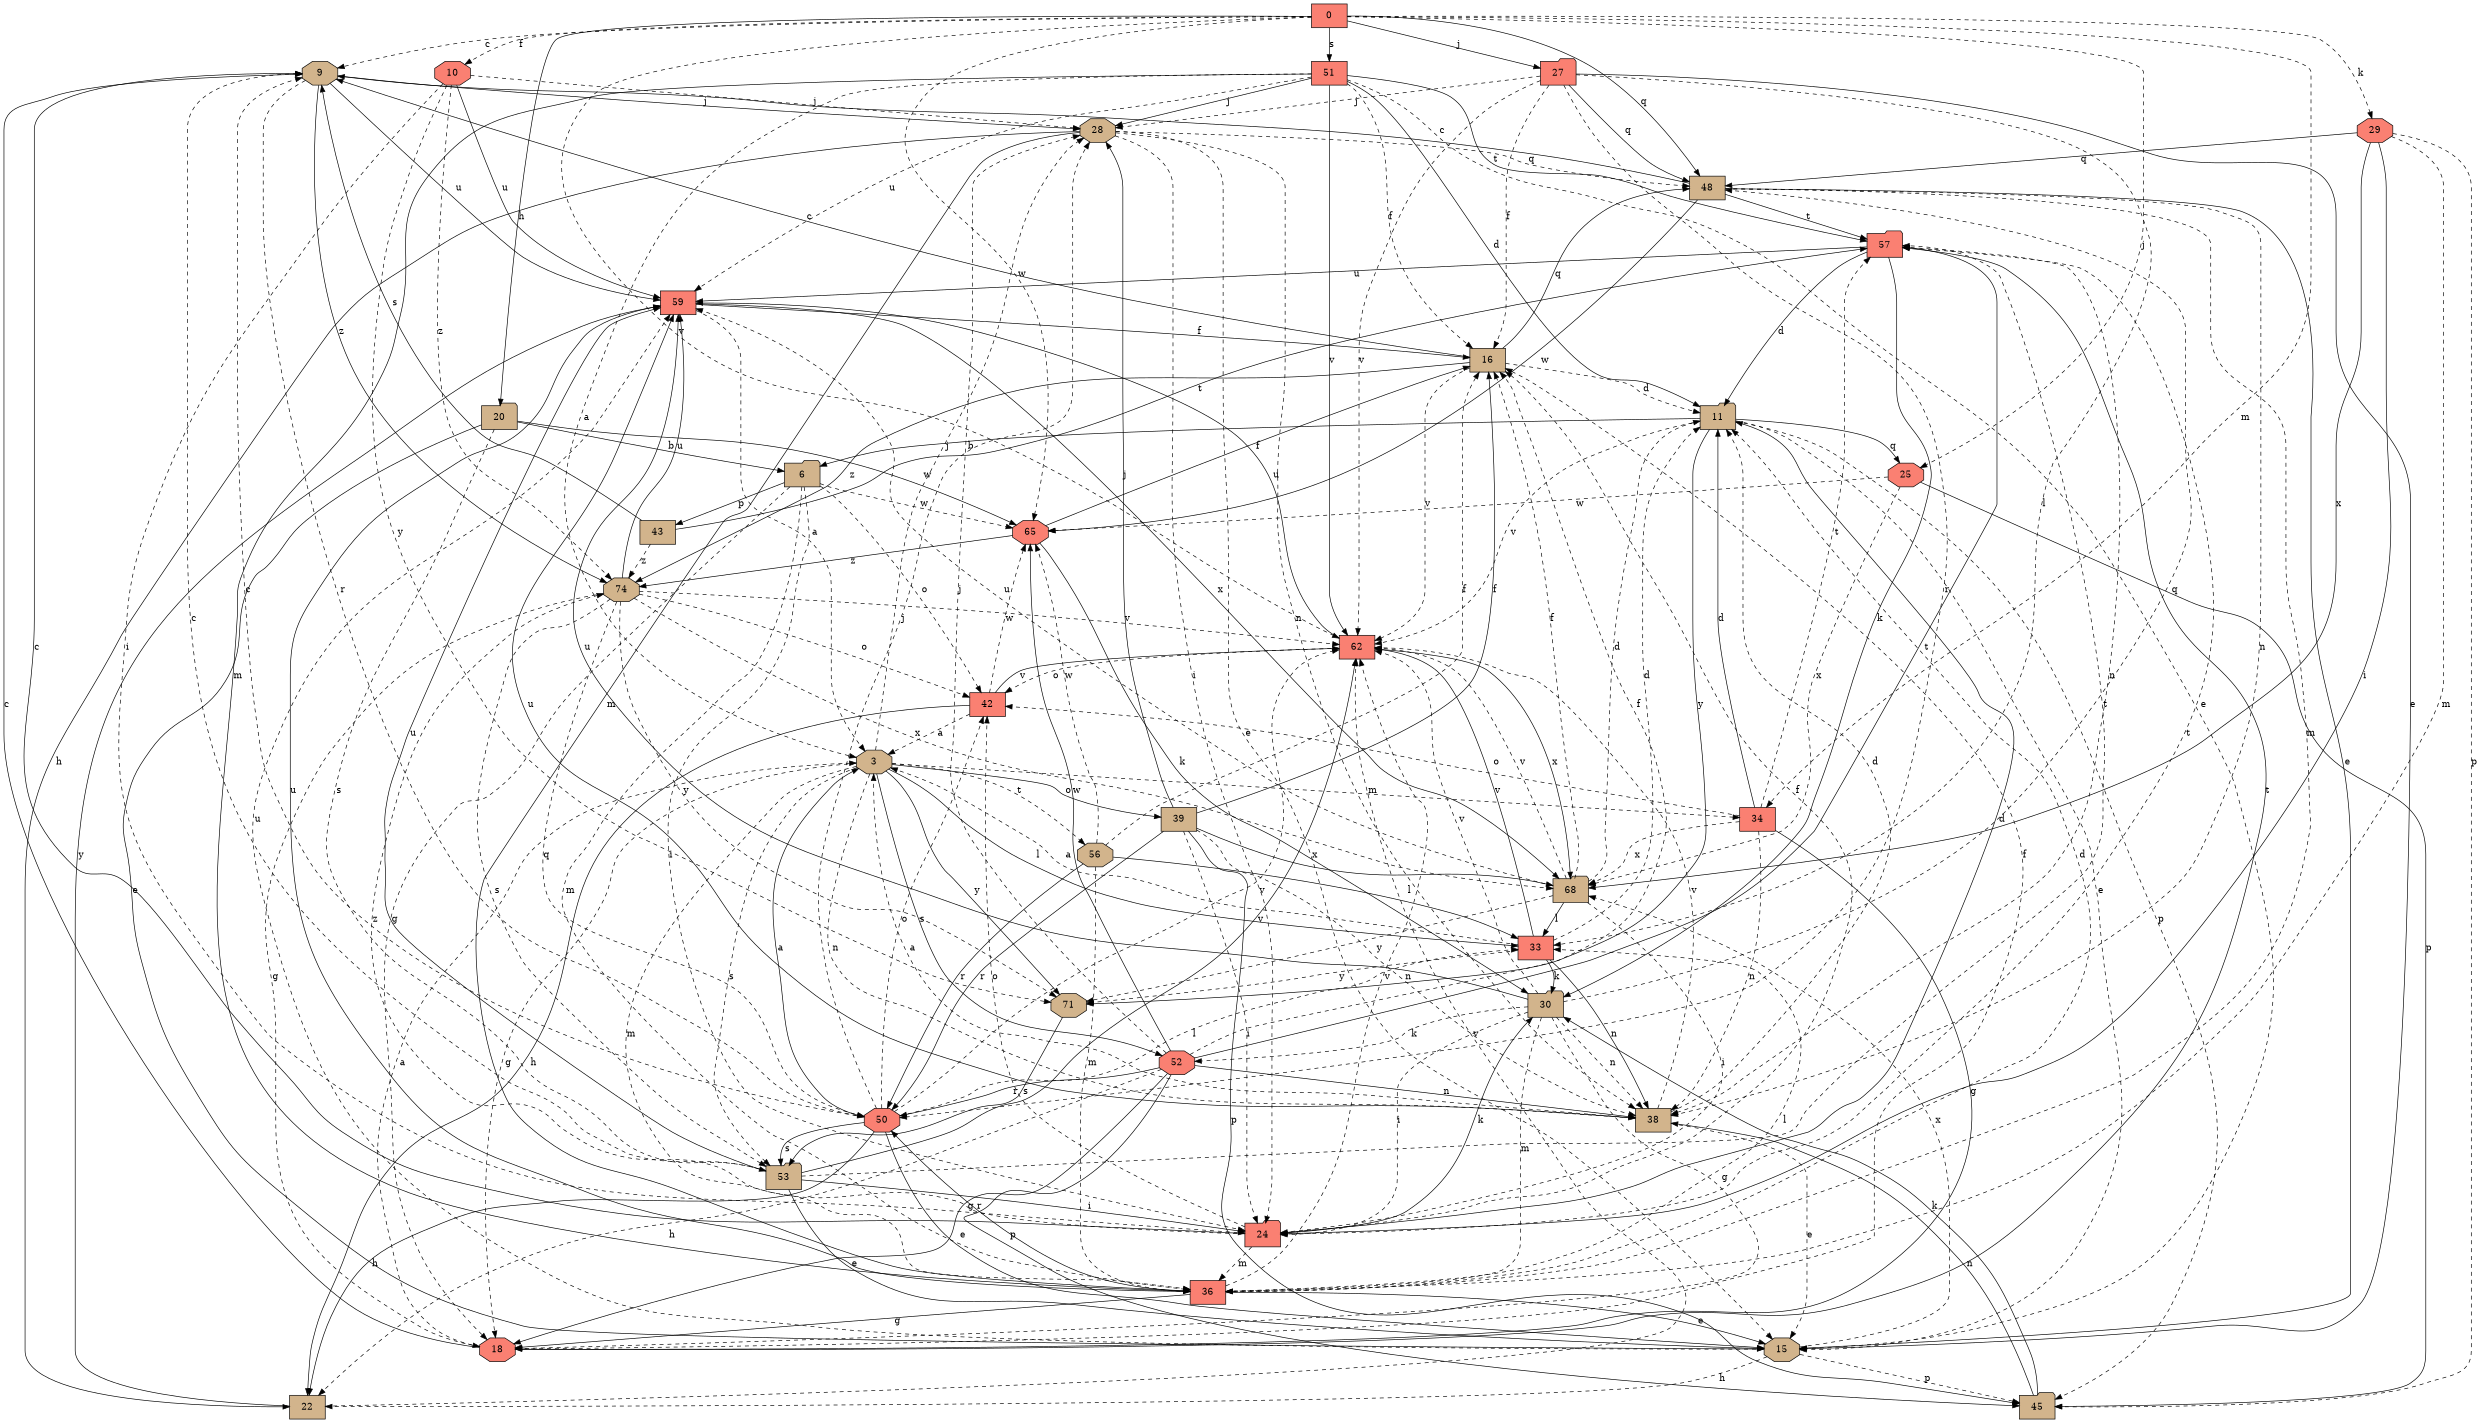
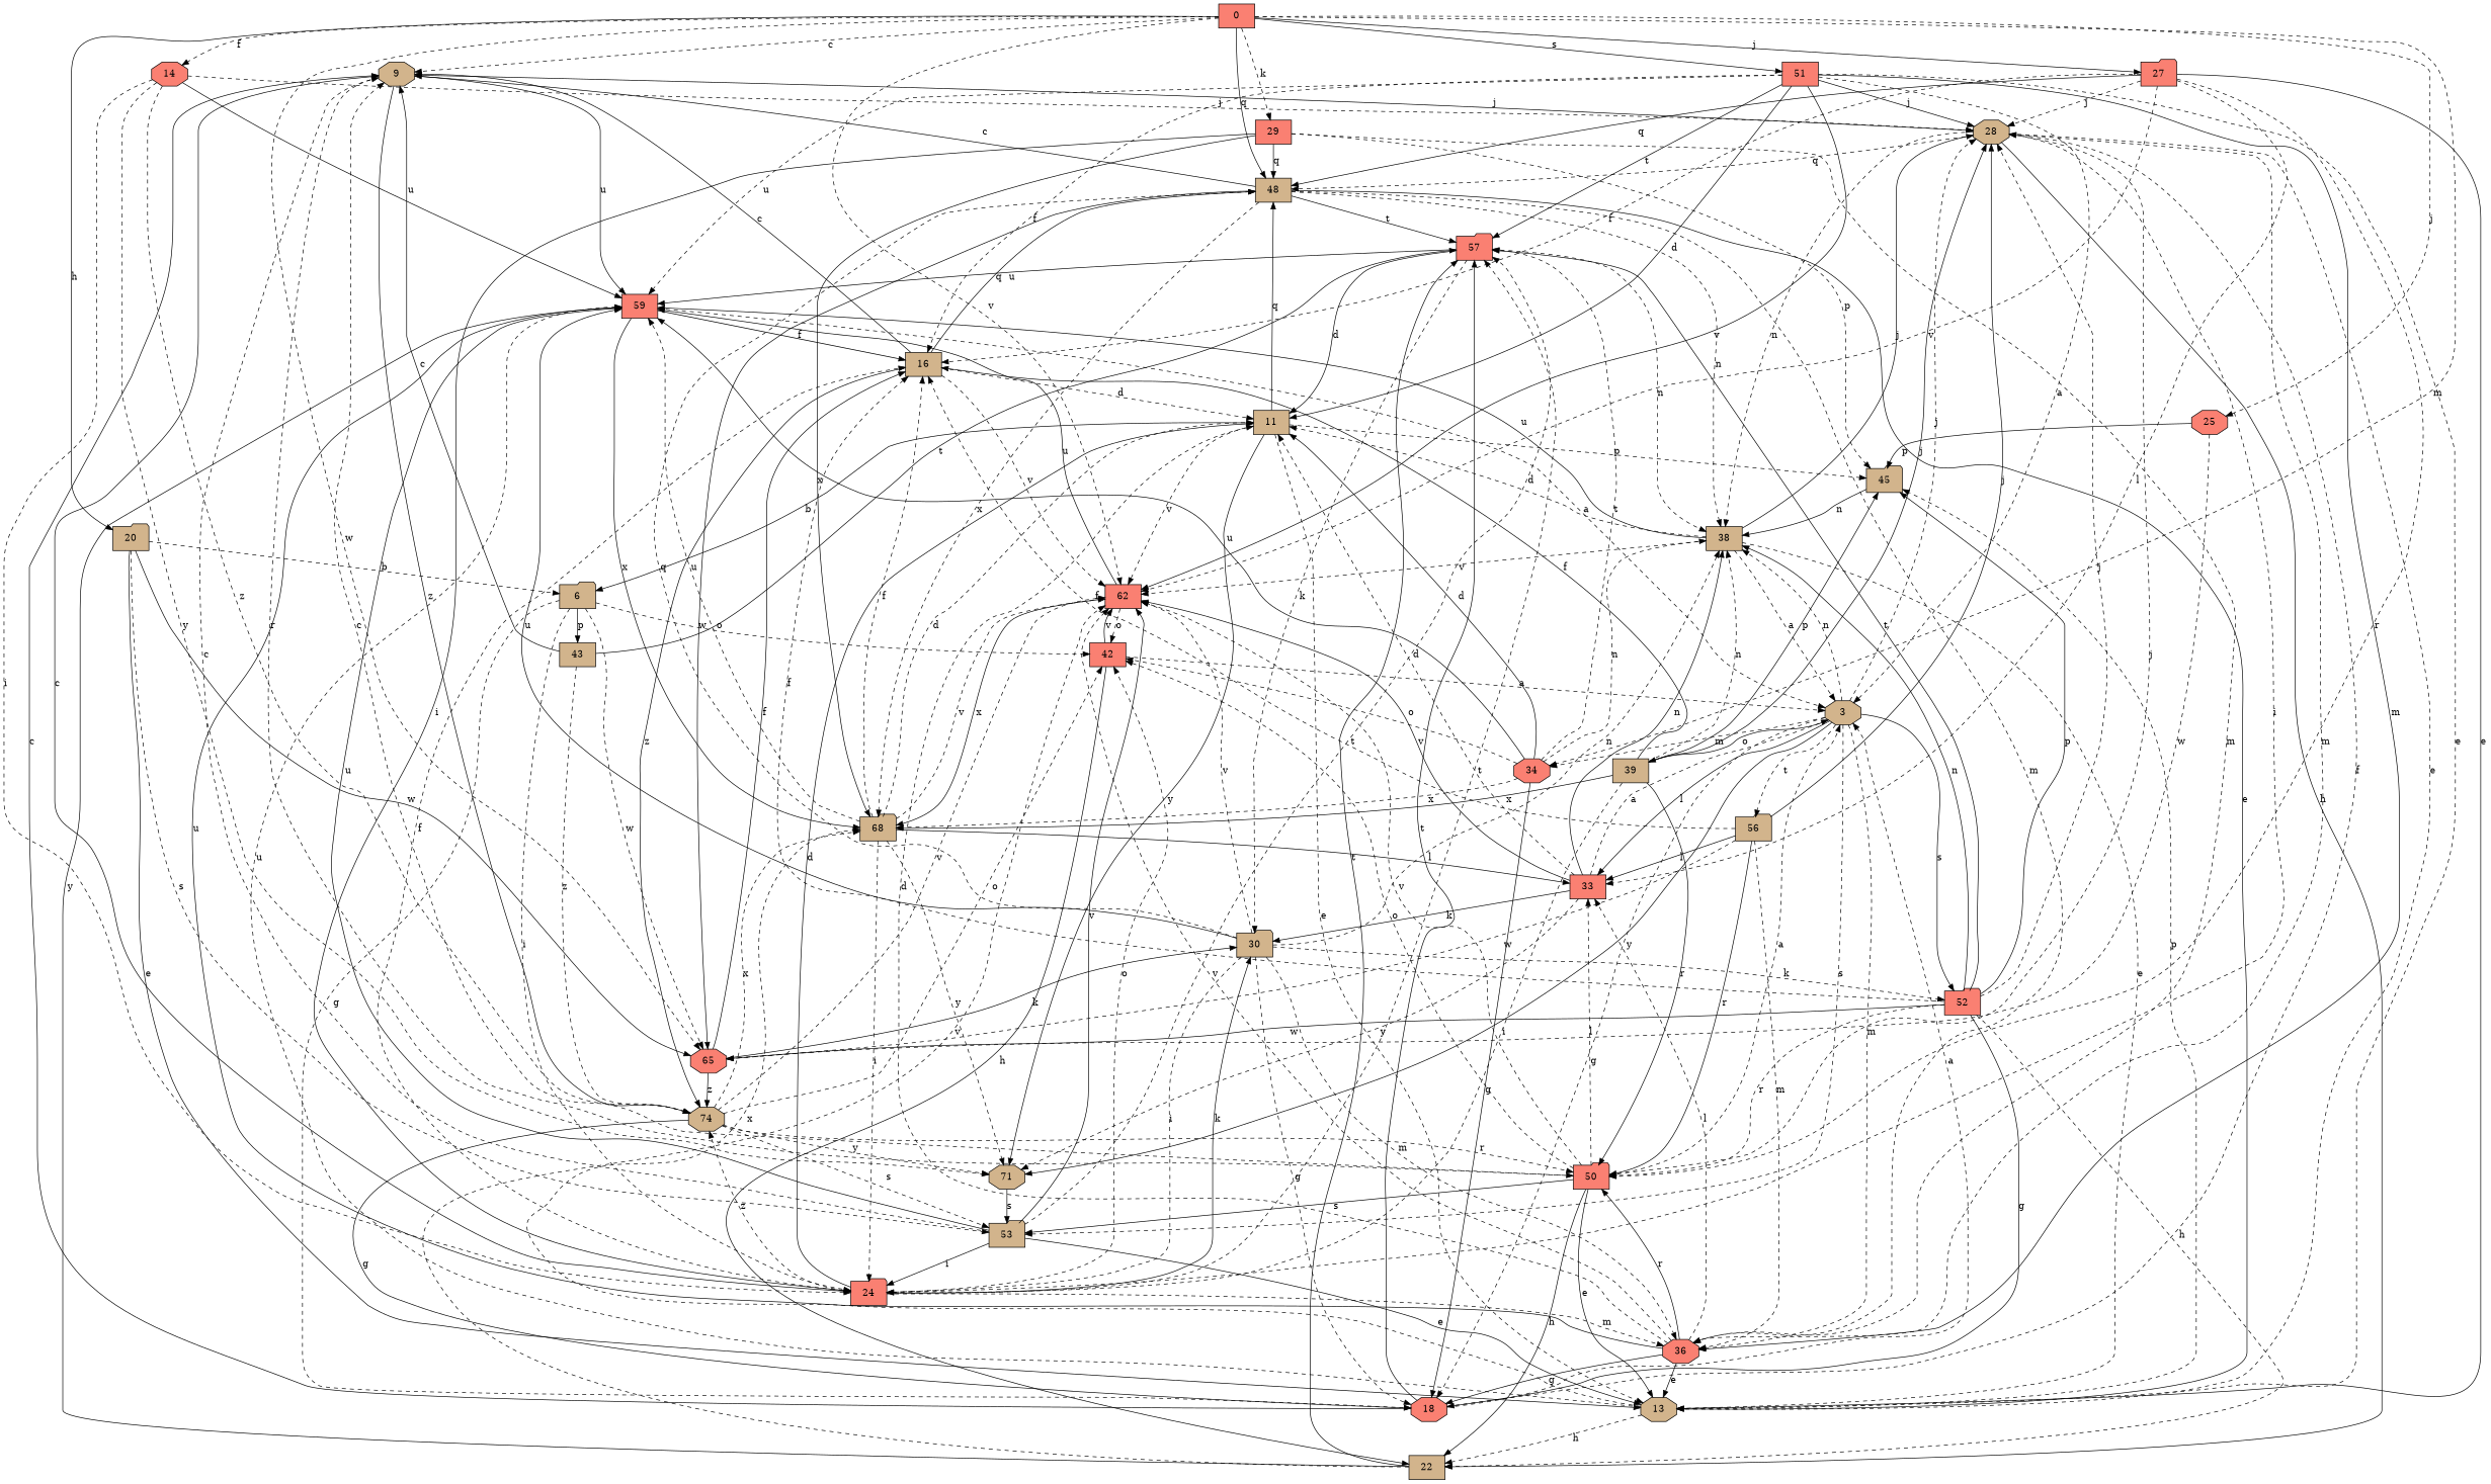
  strict digraph {
    node [fillcolor=tan shape=box style=filled]
    edge [style=dashed]
    0 [fillcolor=salmon]
    9 [shape=octagon]
-   14 [fillcolor=salmon shape=octagon label=10]
+   14 [fillcolor=salmon shape=octagon]
    20 [shape=folder]
    25 [fillcolor=salmon shape=octagon]
    27 [fillcolor=salmon shape=folder]
-   29 [fillcolor=salmon shape=octagon]
-   34 [fillcolor=salmon]
+   29 [fillcolor=salmon]
+   34 [fillcolor=salmon shape=octagon]
    48
    51 [fillcolor=salmon]
    62 [fillcolor=salmon]
    65 [fillcolor=salmon shape=octagon]
    28 [shape=octagon]
-   50 [fillcolor=salmon shape=octagon]
+   50 [fillcolor=salmon shape=folder]
    59 [fillcolor=salmon]
    74 [shape=octagon]
    71 [shape=octagon]
    24 [fillcolor=salmon shape=folder]
    53 [shape=folder]
    6 [shape=folder]
-   13 [shape=octagon label=15]
+   13 [shape=octagon]
    45 [shape=folder]
    33 [fillcolor=salmon]
    16
-   36 [fillcolor=salmon]
+   36 [fillcolor=salmon shape=octagon]
    68 [shape=folder]
    18 [fillcolor=salmon shape=octagon]
    38
    42 [fillcolor=salmon]
-   11 [shape=folder]
+   11
    57 [fillcolor=salmon shape=folder]
    3 [shape=octagon]
    30 [shape=folder]
    39
-   52 [fillcolor=salmon shape=octagon]
-   56 [shape=octagon]
+   52 [fillcolor=salmon shape=folder]
+   56 [shape=folder]
    22
    43
    0 -> 9 [label=c]
    0 -> 14 [label=f]
    0 -> 20 [label=h style=solid]
    0 -> 25 [label=j]
    0 -> 27 [label=j style=solid]
    0 -> 29 [label=k]
    0 -> 34 [label=m]
    0 -> 48 [label=q style=solid]
    0 -> 51 [label=s style=solid]
    0 -> 62 [label=v]
    0 -> 65 [label=w]
    9 -> 28 [label=j style=solid]
    9 -> 50 [label=r]
    9 -> 59 [label=u style=solid]
    9 -> 74 [label=z style=solid]
    14 -> 28 [label=j]
    14 -> 59 [label=u style=solid]
    14 -> 74 [label=z]
    14 -> 71 [label=y]
    14 -> 24 [label=i]
    20 -> 65 [label=w style=solid]
    20 -> 53 [label=s]
-   20 -> 6 [label=b style=solid]
+   20 -> 6 [label=b]
    20 -> 13 [label=e style=solid]
    25 -> 65 [label=w]
    25 -> 45 [label=p style=solid]
    27 -> 48 [label=q style=solid]
    27 -> 62 [label=v]
    27 -> 28 [label=j]
    27 -> 50 [label=r]
    27 -> 13 [label=e style=solid]
    27 -> 33 [label=l]
    27 -> 16 [label=f]
    29 -> 48 [label=q style=solid]
    29 -> 24 [label=i style=solid]
    29 -> 45 [label=p]
    29 -> 36 [label=m]
    29 -> 68 [label=x style=solid]
    34 -> 68 [label=x]
    34 -> 18 [label=g style=solid]
    34 -> 38 [label=n]
    34 -> 42 [label=o]
    34 -> 11 [label=d style=solid]
    34 -> 57 [label=t]
    48 -> 9 [label=c style=solid]
    48 -> 65 [label=w style=solid]
    48 -> 13 [label=e style=solid]
    48 -> 36 [label=m]
-   25 -> 68 [label=x]
+   48 -> 68 [label=x]
    48 -> 38 [label=n]
    48 -> 57 [label=t style=solid]
    51 -> 62 [label=v style=solid]
    51 -> 28 [label=j style=solid]
    51 -> 59 [label=u]
    51 -> 13 [label=e]
    51 -> 16 [label=f]
    51 -> 36 [label=m style=solid]
    51 -> 11 [label=d style=solid]
    51 -> 57 [label=t style=solid]
    51 -> 3 [label=a]
    62 -> 59 [label=u style=solid]
    62 -> 68 [label=x style=solid]
    62 -> 42 [label=o]
    65 -> 74 [label=z style=solid]
    65 -> 16 [label=f style=solid]
    65 -> 30 [label=k style=solid]
    28 -> 48 [label=q]
    28 -> 24 [label=i]
    28 -> 13 [label=e]
-   28 -> 36 [label=m style=solid]
+   28 -> 36 [label=m]
    28 -> 38 [label=n]
    28 -> 22 [label=h style=solid]
    50 -> 9 [label=c]
    50 -> 62 [label=v]
    50 -> 28 [label=j]
    50 -> 53 [label=s style=solid]
    50 -> 13 [label=e style=solid]
    50 -> 33 [label=l]
    50 -> 42 [label=o]
-   50 -> 3 [label=a style=solid]
+   50 -> 3 [label=a]
    50 -> 22 [label=h style=solid]
    59 -> 16 [label=f style=solid]
    59 -> 68 [label=x style=solid]
    59 -> 3 [label=a]
    74 -> 62 [label=v]
-   74 -> 50 [label=q]
-   74 -> 59 [label=u style=solid]
+   74 -> 50 [label=r]
+   34 -> 59 [label=u style=solid]
    74 -> 71 [label=y]
    74 -> 53 [label=s]
    74 -> 68 [label=x]
-   74 -> 18 [label=g]
+   74 -> 18 [label=g style=solid]
    74 -> 42 [label=o]
    71 -> 53 [label=s style=solid]
    24 -> 9 [label=c style=solid]
    24 -> 74 [label=z]
    24 -> 16 [label=f]
    24 -> 36 [label=m]
    24 -> 42 [label=o]
    24 -> 11 [label=d style=solid]
    24 -> 57 [label=t]
    24 -> 30 [label=k style=solid]
    53 -> 9 [label=c]
    53 -> 62 [label=v style=solid]
    53 -> 59 [label=u style=solid]
    53 -> 24 [label=i style=solid]
    53 -> 13 [label=e style=solid]
    53 -> 57 [label=t]
    6 -> 65 [label=w]
    6 -> 24 [label=i]
-   6 -> 36 [label=m]
    6 -> 18 [label=g]
    6 -> 42 [label=o]
    6 -> 43 [label=p style=solid]
    13 -> 59 [label=u]
    13 -> 45 [label=p]
    13 -> 68 [label=x]
    13 -> 22 [label=h]
    45 -> 38 [label=n style=solid]
-   45 -> 30 [label=k style=solid]
    33 -> 62 [label=v style=solid]
    33 -> 71 [label=y]
    33 -> 38 [label=n style=solid]
    33 -> 11 [label=d]
    33 -> 3 [label=a]
    33 -> 30 [label=k style=solid]
    16 -> 9 [label=c style=solid]
    16 -> 48 [label=q style=solid]
    16 -> 62 [label=v]
    16 -> 74 [label=z style=solid]
    16 -> 11 [label=d]
    36 -> 62 [label=v]
    36 -> 50 [label=r style=solid]
    36 -> 59 [label=u style=solid]
    36 -> 13 [label=e style=solid]
    36 -> 33 [label=l]
    36 -> 18 [label=g style=solid]
    36 -> 11 [label=d]
    68 -> 62 [label=v]
    68 -> 59 [label=u]
    68 -> 71 [label=y]
    68 -> 24 [label=i]
    68 -> 33 [label=l style=solid]
    68 -> 16 [label=f]
    68 -> 11 [label=d]
    18 -> 9 [label=c style=solid]
-   18 -> 16 [label=f]
+   18 -> 28 [label=f]
    18 -> 57 [label=t style=solid]
    18 -> 3 [label=a]
    38 -> 62 [label=v]
+   38 -> 28 [label=j style=solid]
    38 -> 59 [label=u style=solid]
    38 -> 13 [label=e]
    38 -> 11 [label=d]
    38 -> 3 [label=a]
    42 -> 62 [label=v style=solid]
-   42 -> 65 [label=w]
    42 -> 3 [label=a]
    42 -> 22 [label=h style=solid]
-   11 -> 25 [label=q style=solid]
+   11 -> 48 [label=q style=solid]
    11 -> 62 [label=v]
    11 -> 71 [label=y style=solid]
    11 -> 6 [label=b style=solid]
    11 -> 13 [label=e]
    11 -> 45 [label=p]
    57 -> 59 [label=u style=solid]
    57 -> 38 [label=n]
    57 -> 11 [label=d style=solid]
-   57 -> 30 [label=k style=solid]
+   57 -> 30 [label=k]
    3 -> 34 [label=m]
    3 -> 28 [label=j]
    3 -> 71 [label=y style=solid]
    3 -> 53 [label=s]
    3 -> 33 [label=l style=solid]
    3 -> 36 [label=m]
    3 -> 18 [label=g]
    3 -> 38 [label=n]
    3 -> 39 [label=o style=solid]
    3 -> 52 [label=s style=solid]
    3 -> 56 [label=t]
    30 -> 48 [label=q]
    30 -> 62 [label=v]
    30 -> 59 [label=u style=solid]
    30 -> 24 [label=i]
    30 -> 36 [label=m]
    30 -> 18 [label=g]
    30 -> 38 [label=n]
    30 -> 52 [label=k]
    39 -> 28 [label=j style=solid]
    39 -> 50 [label=r style=solid]
    39 -> 24 [label=i]
    39 -> 45 [label=p style=solid]
    39 -> 16 [label=f style=solid]
    39 -> 68 [label=x style=solid]
    39 -> 38 [label=n]
    52 -> 65 [label=w style=solid]
    52 -> 28 [label=j]
-   52 -> 50 [label=r style=solid]
+   52 -> 50 [label=r]
    52 -> 45 [label=p style=solid]
    52 -> 16 [label=f]
    52 -> 18 [label=g style=solid]
    52 -> 38 [label=n style=solid]
    52 -> 57 [label=t style=solid]
    52 -> 22 [label=h]
    56 -> 65 [label=w]
+   56 -> 28 [label=j style=solid]
    56 -> 50 [label=r style=solid]
    56 -> 33 [label=l style=solid]
    56 -> 16 [label=f]
    56 -> 36 [label=m]
    22 -> 62 [label=v]
    22 -> 59 [label=y style=solid]
-   43 -> 9 [label=s style=solid]
+   22 -> 57 [label=t style=solid]
+   43 -> 9 [label=c style=solid]
    43 -> 74 [label=z]
    43 -> 57 [label=t style=solid]
  }
